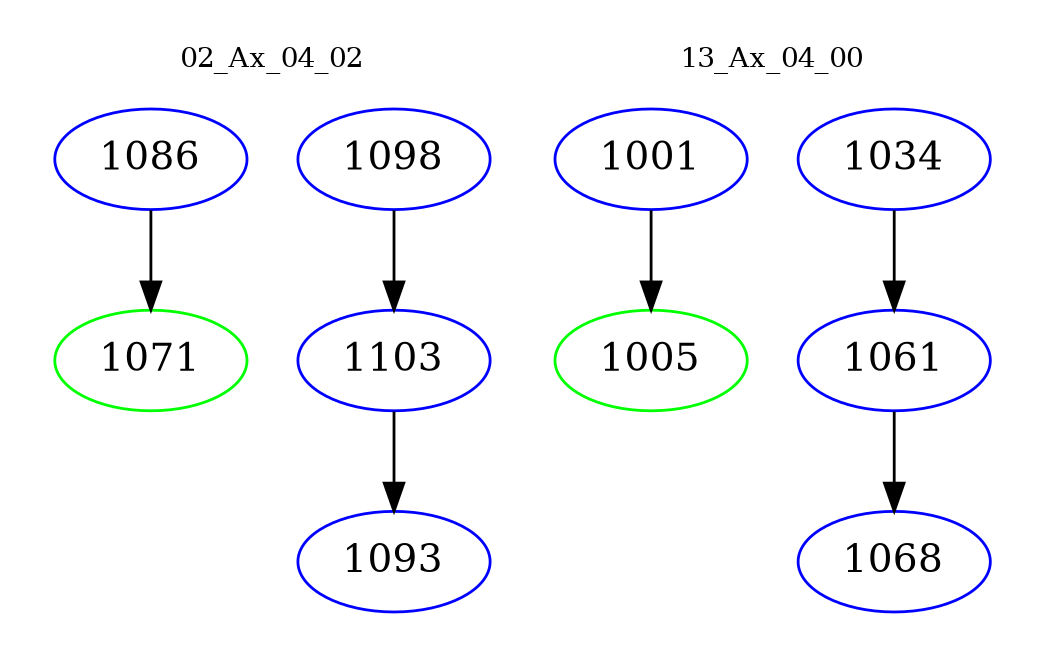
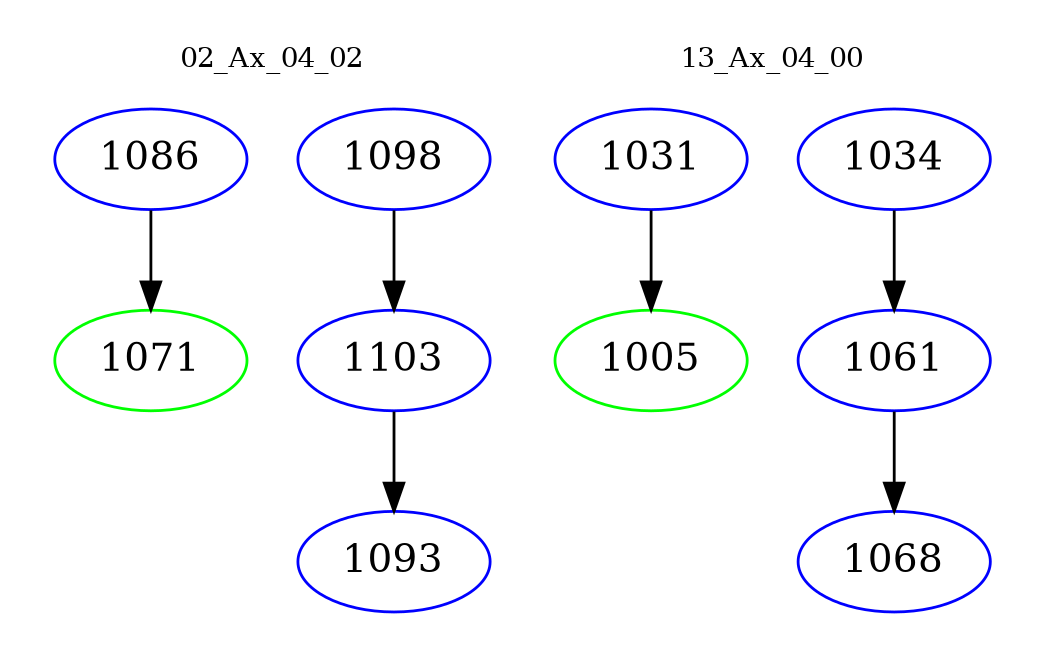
  digraph {
    node [color=blue]
    edge [color=black]
    n1 [label=1098]
    n2 [label=1086]
    n3 [label=1103]
    n4 [color=green label=1071]
    n5 [label=1093]
    n6 [label=1034]
-   n7 [label=1001]
+   n7 [label=1031]
    n8 [label=1061]
    n9 [color=green label=1005]
    n10 [label=1068]
    subgraph cluster_1 {
      color=white
      fontsize=10
      label="02_Ax_04_02"
      n1
      n2
      n3
      n4
      n5
    }
    subgraph cluster_2 {
      color=white
      fontsize=10
      label="13_Ax_04_00"
      n6
      n7
      n8
      n9
      n10
    }
    n1 -> n3
    n2 -> n4
    n3 -> n5
    n6 -> n8
    n7 -> n9
    n8 -> n10
  }
